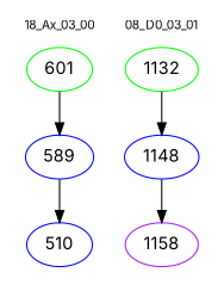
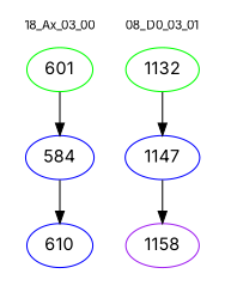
  digraph {
    fontname=Inter
    node [color=blue fontname=Inter]
    edge [color=black fontname=Inter]
    n1 [color=green label=601]
-   n2 [label=589]
-   n3 [label=510]
+   n2 [label=584]
+   n3 [label=610]
    n4 [color=green label=1132]
-   n5 [label=1148]
+   n5 [label=1147]
    n6 [color=purple label=1158]
    subgraph cluster_1 {
      color=white
      fontsize=10
      label="18_Ax_03_00"
      n1
      n2
      n3
    }
    subgraph cluster_2 {
      color=white
      fontsize=10
      label="08_D0_03_01"
      n4
      n5
      n6
    }
    n1 -> n2
    n2 -> n3
    n4 -> n5
    n5 -> n6
  }
